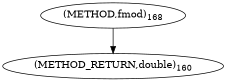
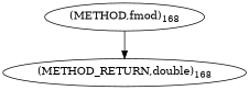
  digraph {
    n1 [label=<(METHOD,fmod)<SUB>168</SUB>>]
-   n2 [label=<(METHOD_RETURN,double)<SUB>160</SUB>>]
+   n2 [label=<(METHOD_RETURN,double)<SUB>168</SUB>>]
    n1 -> n2
  }
